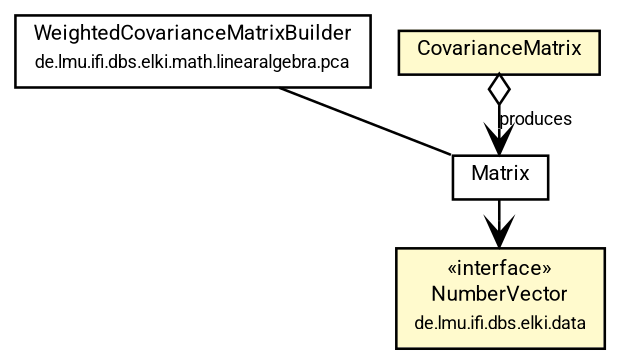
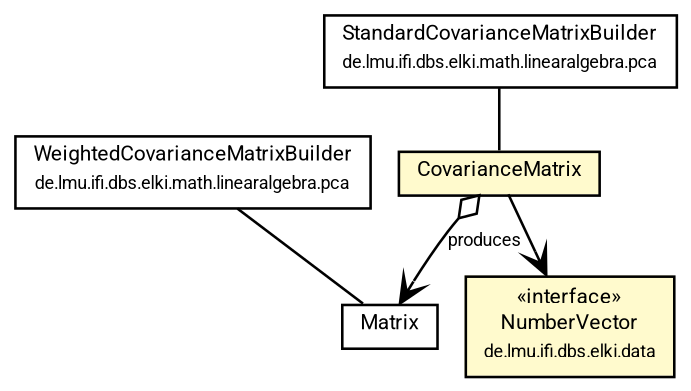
  digraph {
    nodesep=0.15
    rankdir=TB
    ranksep=0.25
    node [fontcolor=black fontname=Roboto fontsize=8 margin=0 shape=plaintext]
    edge [arrowhead=none color=black fontname=Roboto fontsize=7 labelfontname=Roboto labelfontsize=7 weight=2]
    n1 [height=0 label=<<table title="de.lmu.ifi.dbs.elki.math.linearalgebra.pca.WeightedCovarianceMatrixBuilder" border="0" cellborder="1" cellspacing="0" cellpadding="2" href="pca/WeightedCovarianceMatrixBuilder.html" target="_parent"> 		<tr><td><table border="0" cellspacing="0" cellpadding="1"> 		<tr><td align="center" balign="center"> <font face="Roboto">WeightedCovarianceMatrixBuilder</font> </td></tr> 		<tr><td align="center" balign="center"> <font face="Roboto" point-size="7.0">de.lmu.ifi.dbs.elki.math.linearalgebra.pca</font> </td></tr> 		</table></td></tr> 		</table>> width=0]
    n2 [height=0 label=<<table title="Matrix" border="0" cellborder="1" cellspacing="0" cellpadding="2" href="http://docs.oracle.com/javase/7/docs/api/Matrix.html" target="_parent"> 		<tr><td><table border="0" cellspacing="0" cellpadding="1"> 		<tr><td align="center" balign="center"> <font face="Roboto">Matrix</font> </td></tr> 		</table></td></tr> 		</table>> width=0]
    n3 [height=0 label=<<table title="de.lmu.ifi.dbs.elki.math.linearalgebra.CovarianceMatrix" border="0" cellborder="1" cellspacing="0" cellpadding="2" bgcolor="lemonChiffon" href="CovarianceMatrix.html" target="_parent"> 		<tr><td><table border="0" cellspacing="0" cellpadding="1"> 		<tr><td align="center" balign="center"> <font face="Roboto">CovarianceMatrix</font> </td></tr> 		</table></td></tr> 		</table>> width=0]
    n4 [height=0 label=<<table title="de.lmu.ifi.dbs.elki.data.NumberVector" border="0" cellborder="1" cellspacing="0" cellpadding="2" bgcolor="LemonChiffon" href="../../data/NumberVector.html" target="_parent"> 		<tr><td><table border="0" cellspacing="0" cellpadding="1"> 		<tr><td align="center" balign="center"> &#171;interface&#187; </td></tr> 		<tr><td align="center" balign="center"> <font face="Roboto">NumberVector</font> </td></tr> 		<tr><td align="center" balign="center"> <font face="Roboto" point-size="7.0">de.lmu.ifi.dbs.elki.data</font> </td></tr> 		</table></td></tr> 		</table>> width=0]
+   n5 [height=0 label=<<table title="de.lmu.ifi.dbs.elki.math.linearalgebra.pca.StandardCovarianceMatrixBuilder" border="0" cellborder="1" cellspacing="0" cellpadding="2" href="pca/StandardCovarianceMatrixBuilder.html" target="_parent"> 		<tr><td><table border="0" cellspacing="0" cellpadding="1"> 		<tr><td align="center" balign="center"> <font face="Roboto">StandardCovarianceMatrixBuilder</font> </td></tr> 		<tr><td align="center" balign="center"> <font face="Roboto" point-size="7.0">de.lmu.ifi.dbs.elki.math.linearalgebra.pca</font> </td></tr> 		</table></td></tr> 		</table>> width=0]
    n1 -> n2
    n3 -> n2 [arrowhead=open arrowtail=ediamond dir=both label=produces weight=3]
-   n2 -> n4 [arrowhead=open weight=1]
+   n3 -> n4 [arrowhead=open weight=1]
+   n5 -> n3
  }
